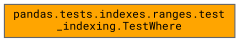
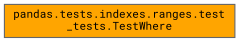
  digraph {
    rankdir=LR
    fontname="Roboto Mono"
-   n1 [color=gray40 fillcolor=orange fontname="Roboto Mono" fontsize=10 height=0.2 label="pandas.tests.indexes.ranges.test\l_indexing.TestWhere" shape=box style=filled width=0.4]
+   n1 [color=gray40 fillcolor=orange fontname="Roboto Mono" fontsize=10 height=0.2 label="pandas.tests.indexes.ranges.test\l_tests.TestWhere" shape=box style=filled width=0.4]
  }
